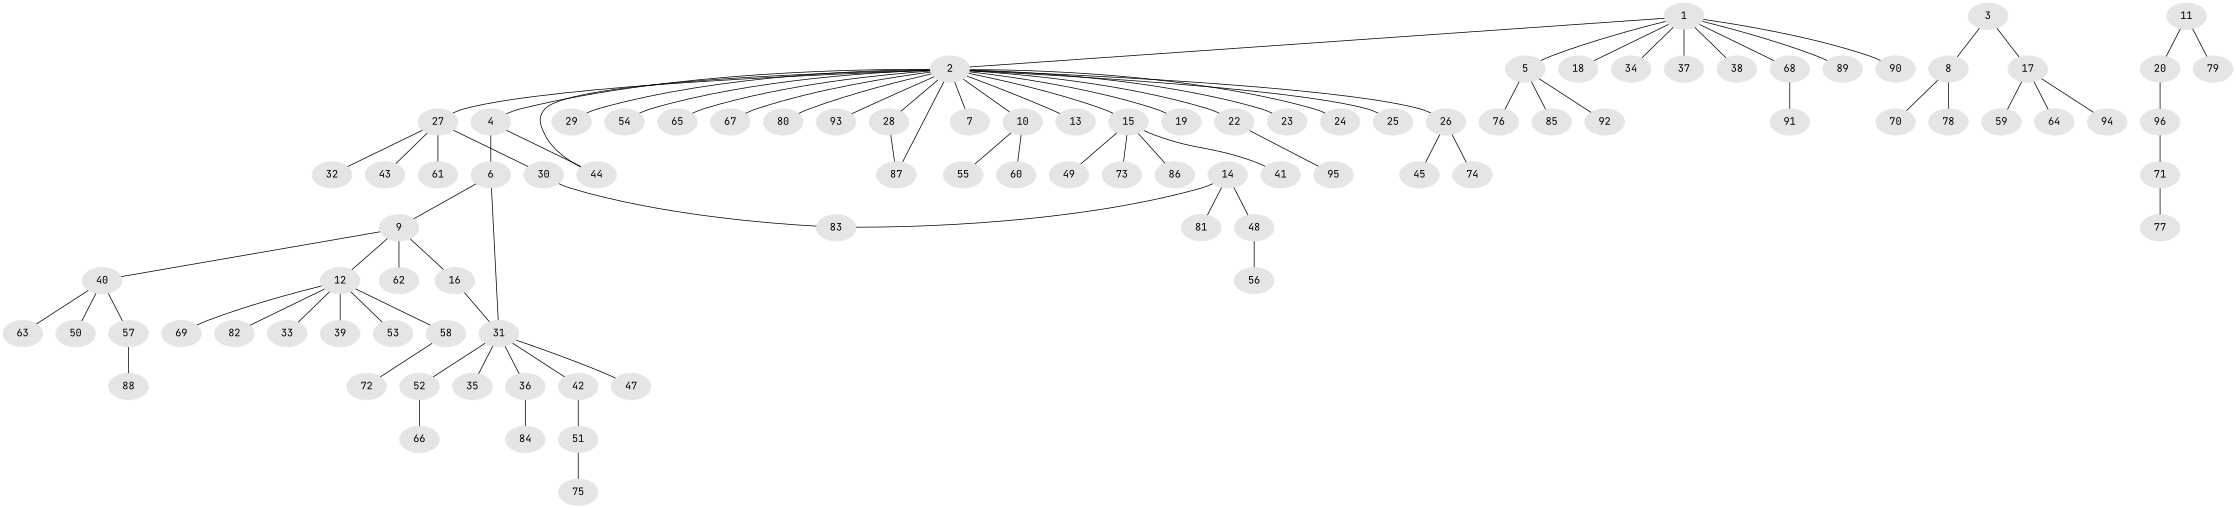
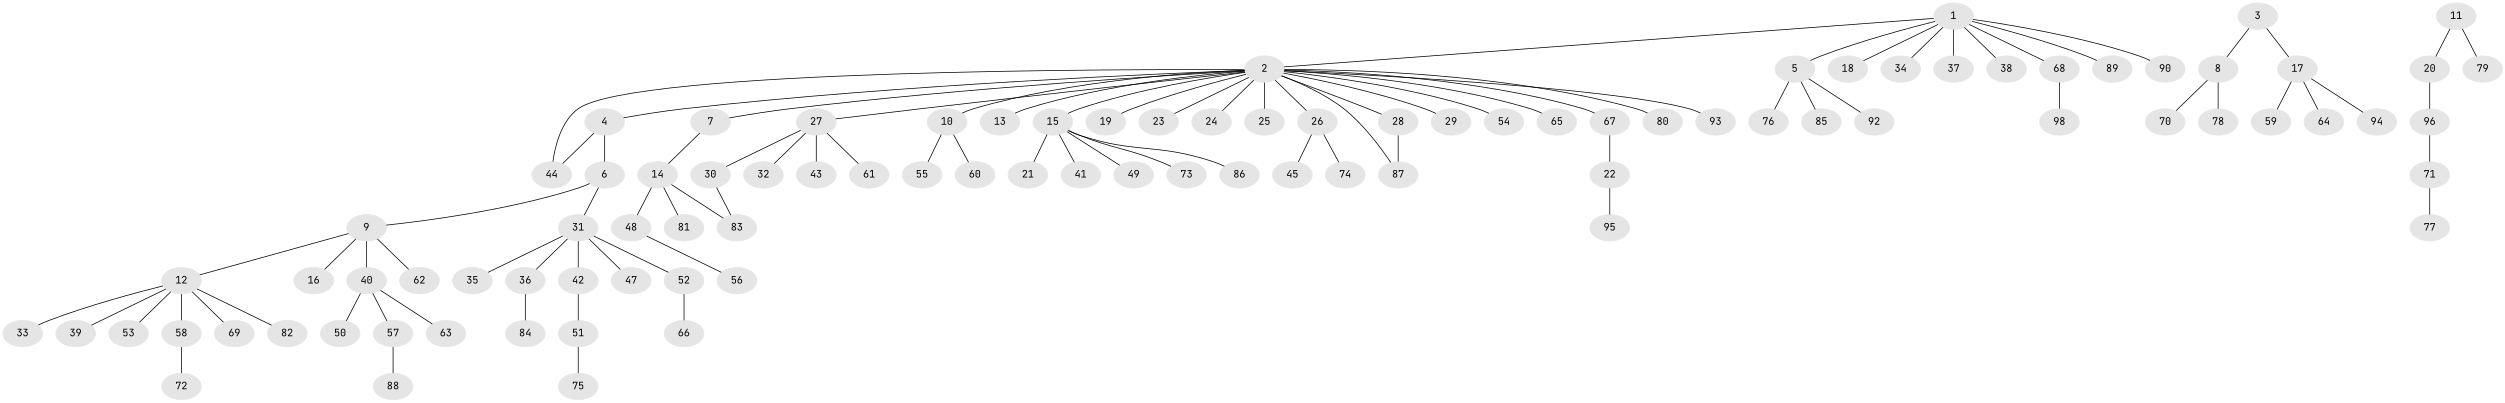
  graph {
    fontname="JetBrains Mono"
    node [color=gray90 fontname="JetBrains Mono" style=filled]
    edge [fontname="JetBrains Mono"]
    1
    2
    5
    18
    34
    37
    38
    68
    89
    90
    4
    7
    10
    13
    15
    19
    22
    23
    24
    25
    26
    27
    28
    29
    54
    65
    67
    80
    87
    93
    44
    76
    85
    92
-   91
+   91 [label=98]
    3
    8
    17
    6
    14
    55
    60
+   21
    41
    49
    73
    86
    95
    45
    74
    30
    32
    43
    61
    70
    78
    59
    64
    94
    9
    31
    11
    20
    79
    12
    16
    40
    62
    35
    36
    42
    47
    52
    48
    81
    83
    33
    39
    53
    58
    69
    82
    50
    57
    63
    n86 [label=96]
    72
    56
    71
    84
    51
    66
    88
    75
    77
    1 -- 2
    1 -- 5
    1 -- 18
    1 -- 34
    1 -- 37
    1 -- 38
    1 -- 68
    1 -- 89
    1 -- 90
    2 -- 4
    2 -- 7
    2 -- 10
    2 -- 13
    2 -- 15
    2 -- 19
-   2 -- 22
+   67 -- 22
    2 -- 23
    2 -- 24
    2 -- 25
    2 -- 26
    2 -- 27
    2 -- 28
    2 -- 29
    2 -- 54
    2 -- 65
    2 -- 67
    2 -- 80
    2 -- 87
    2 -- 93
    2 -- 44
    5 -- 76
    5 -- 85
    5 -- 92
    68 -- 91
    4 -- 44
    4 -- 6
+   7 -- 14
    10 -- 55
    10 -- 60
+   15 -- 21
    15 -- 41
    15 -- 49
    15 -- 73
    15 -- 86
    22 -- 95
    26 -- 45
    26 -- 74
    27 -- 30
    27 -- 32
    27 -- 43
    27 -- 61
    28 -- 87
    3 -- 8
    3 -- 17
    8 -- 70
    8 -- 78
    17 -- 59
    17 -- 64
    17 -- 94
    6 -- 9
    6 -- 31
    14 -- 48
    14 -- 81
    14 -- 83
    30 -- 83
    9 -- 12
    9 -- 16
    9 -- 40
    9 -- 62
    31 -- 35
    31 -- 36
    31 -- 42
    31 -- 47
    31 -- 52
    11 -- 20
    11 -- 79
    20 -- n86
    12 -- 33
    12 -- 39
    12 -- 53
    12 -- 58
    12 -- 69
    12 -- 82
-   16 -- 31
    40 -- 50
    40 -- 57
    40 -- 63
    36 -- 84
    42 -- 51
    52 -- 66
    48 -- 56
    58 -- 72
    57 -- 88
    n86 -- 71
    71 -- 77
    51 -- 75
  }
